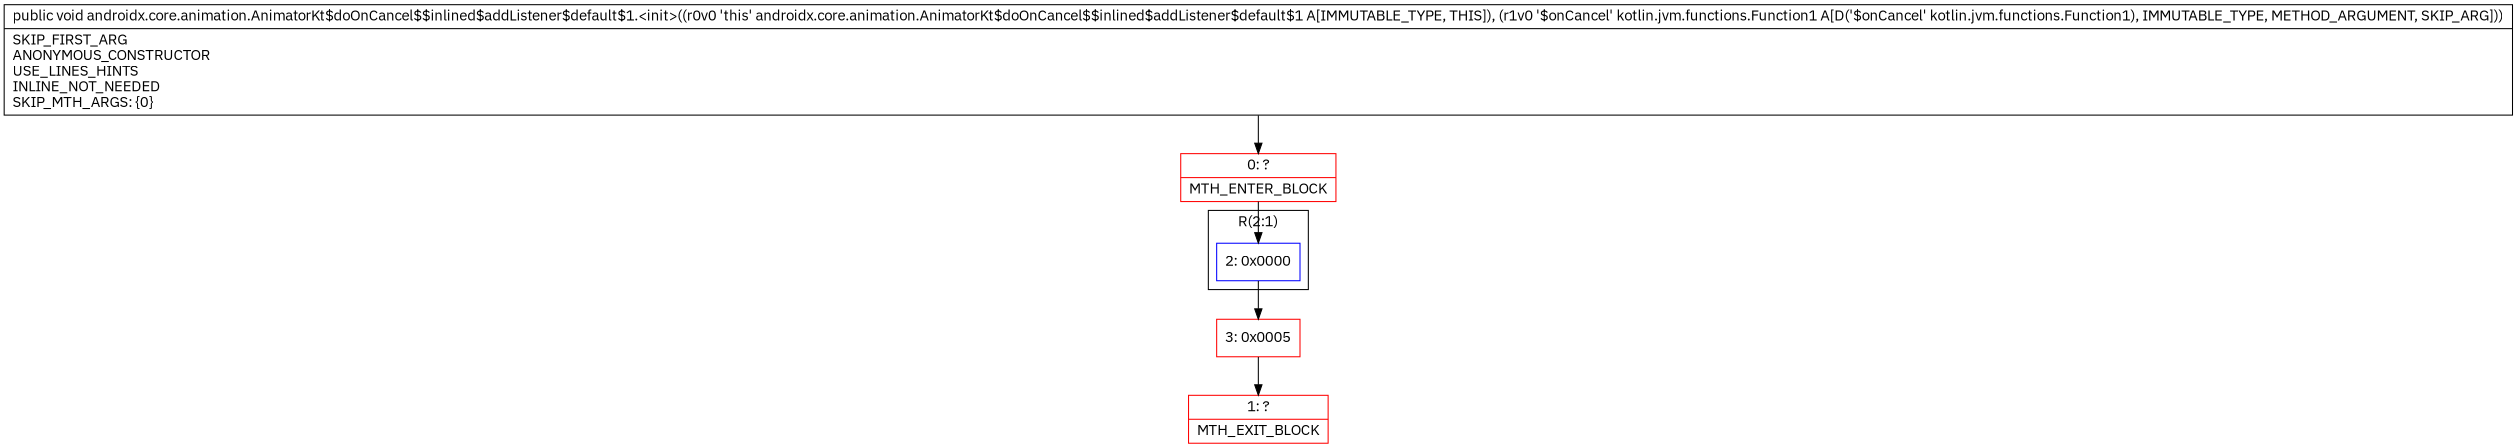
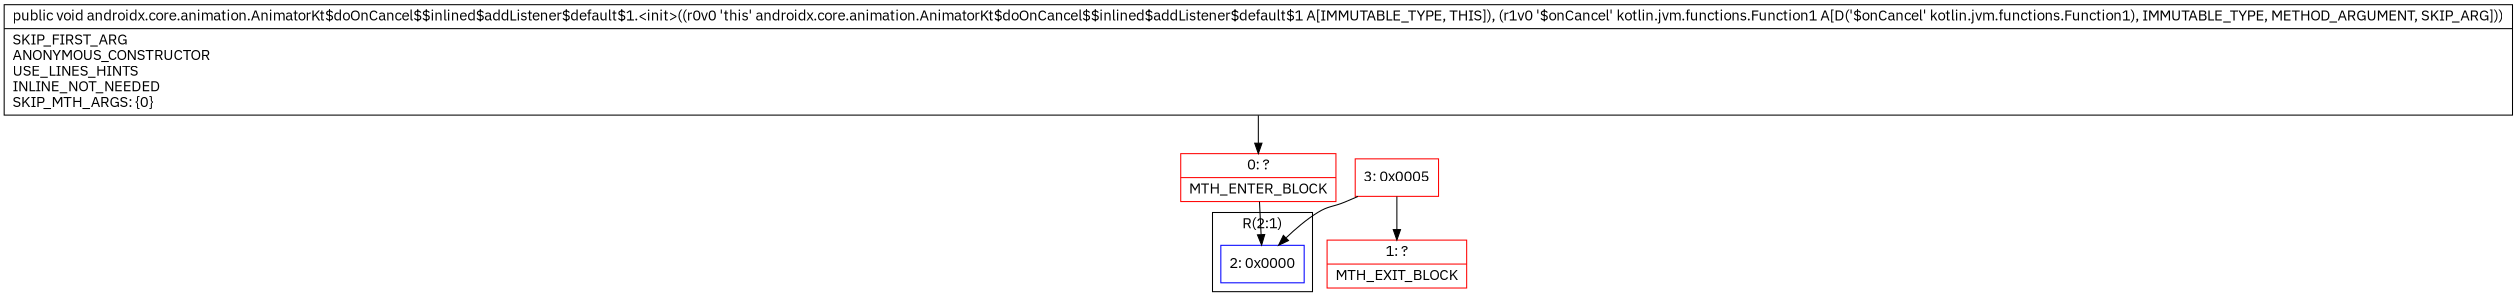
  digraph {
    fontname="IBM Plex Sans"
    node [color=red fontname="IBM Plex Sans" shape=record]
    edge [fontname="IBM Plex Sans"]
    n1 [color=blue label="{2\:\ 0x0000}"]
    n2 [label="{3\:\ 0x0005}"]
    n3 [label="{1\:\ ?|MTH_EXIT_BLOCK\l}"]
    n4 [label="{0\:\ ?|MTH_ENTER_BLOCK\l}"]
    n5 [label="{public void androidx.core.animation.AnimatorKt$doOnCancel$$inlined$addListener$default$1.\<init\>((r0v0 'this' androidx.core.animation.AnimatorKt$doOnCancel$$inlined$addListener$default$1 A[IMMUTABLE_TYPE, THIS]), (r1v0 '$onCancel' kotlin.jvm.functions.Function1 A[D('$onCancel' kotlin.jvm.functions.Function1), IMMUTABLE_TYPE, METHOD_ARGUMENT, SKIP_ARG]))  | SKIP_FIRST_ARG\lANONYMOUS_CONSTRUCTOR\lUSE_LINES_HINTS\lINLINE_NOT_NEEDED\lSKIP_MTH_ARGS: \{0\}\l}" color=""]
    subgraph cluster_1 {
      label="R(2:1)"
      n1
    }
-   n1 -> n2
+   n2 -> n1
    n2 -> n3
    n4 -> n1
    n5 -> n4
  }
